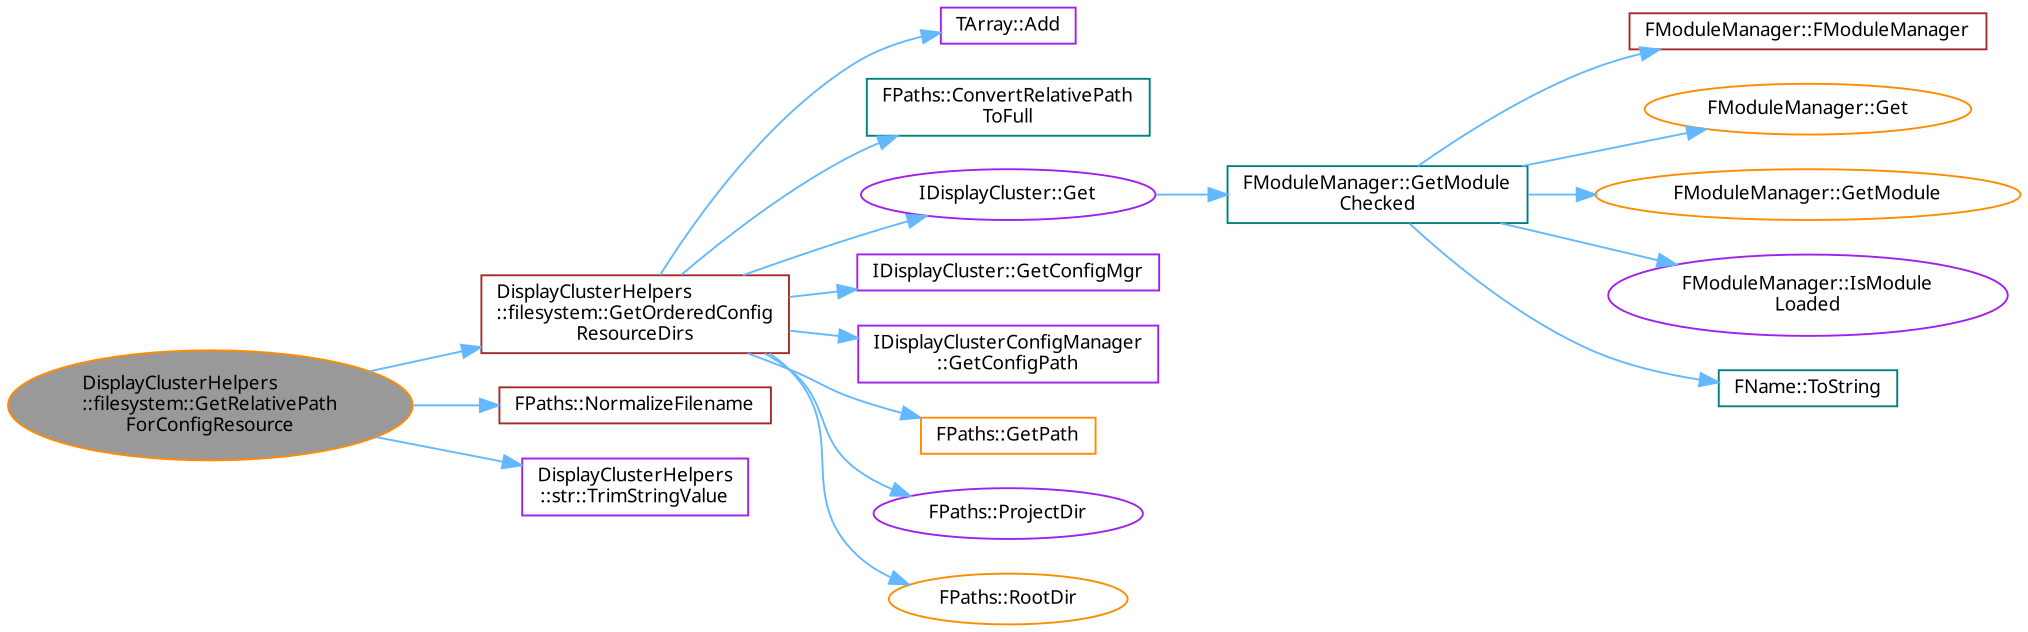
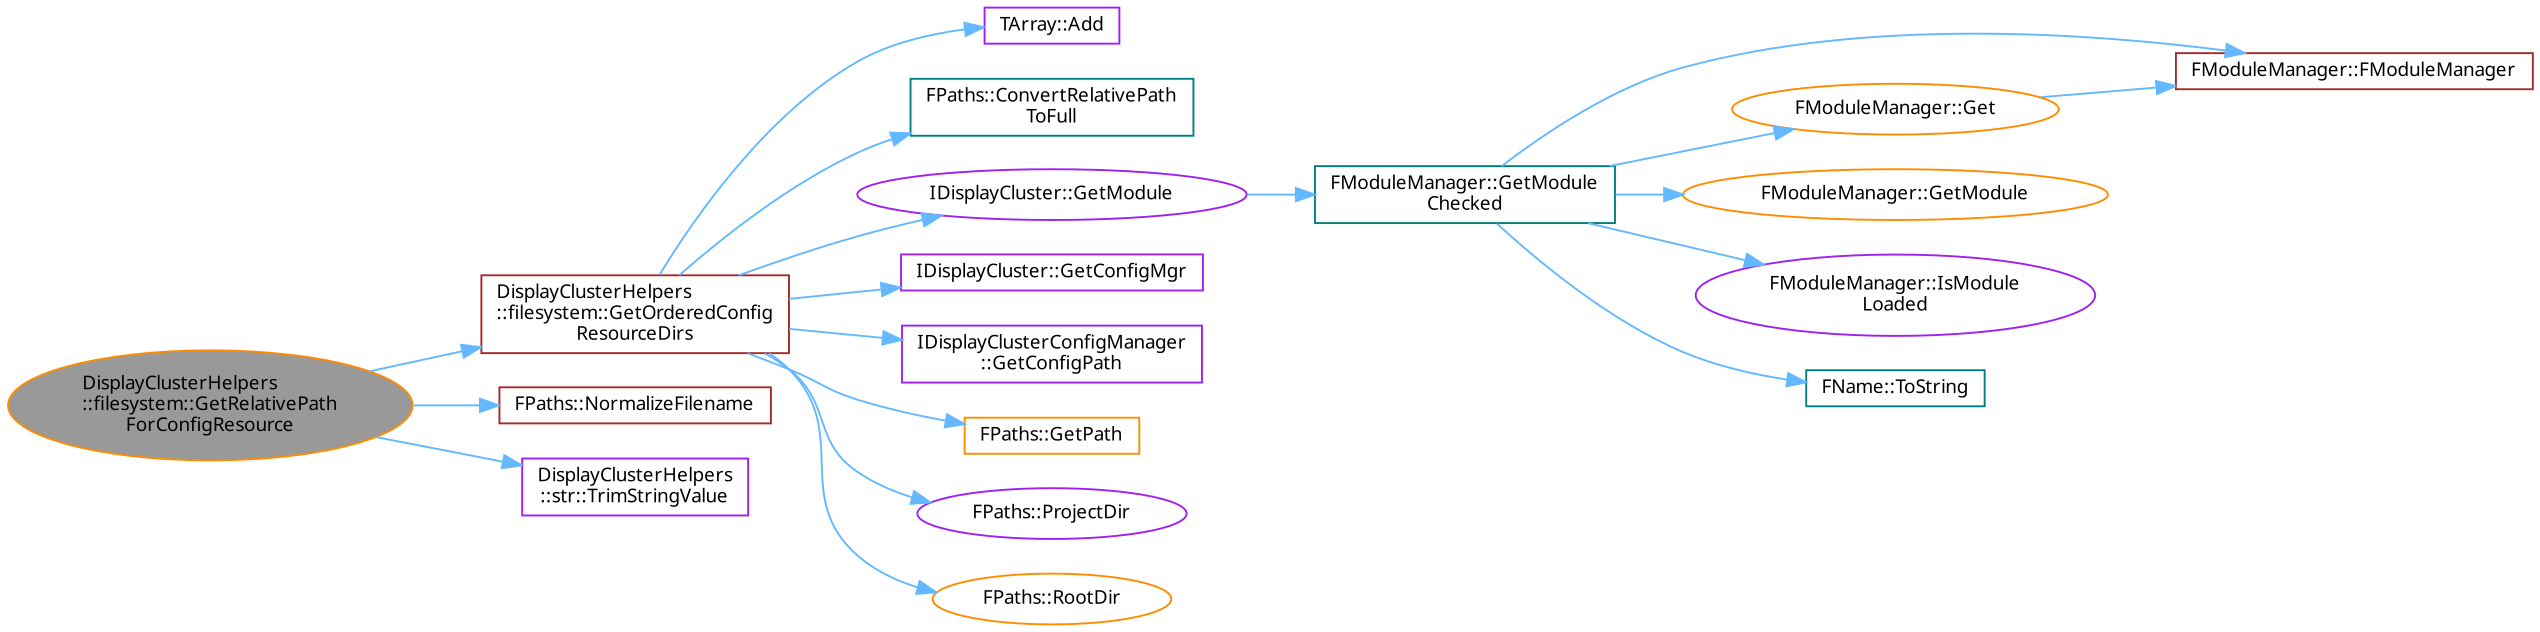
  digraph {
    fontname="Noto Sans"
    rankdir=LR
    node [color=purple fillcolor=white fontname="Noto Sans" fontsize=10 shape=box style=filled]
    edge [color=steelblue1 fontname="Noto Sans" fontsize=10 labelfontname=Helvetica labelfontsize=10 style=solid]
    n1 [color=darkorange fillcolor=grey60 fontcolor=black height=0.2 label="DisplayClusterHelpers\l::filesystem::GetRelativePath\lForConfigResource" shape=ellipse width=0.4]
    n2 [color=brown height=0.2 label="DisplayClusterHelpers\l::filesystem::GetOrderedConfig\lResourceDirs" width=0.4]
    n3 [color=brown height=0.2 label="FPaths::NormalizeFilename" width=0.4]
    n4 [height=0.2 label="DisplayClusterHelpers\l::str::TrimStringValue" width=0.4]
    n5 [height=0.2 label="TArray::Add" width=0.4]
    n6 [color=teal height=0.2 label="FPaths::ConvertRelativePath\lToFull" width=0.4]
-   n7 [height=0.2 label="IDisplayCluster::Get" shape=ellipse width=0.4]
+   n7 [height=0.2 label="IDisplayCluster::GetModule" shape=ellipse width=0.4]
    n8 [height=0.2 label="IDisplayCluster::GetConfigMgr" width=0.4]
    n9 [height=0.2 label="IDisplayClusterConfigManager\l::GetConfigPath" width=0.4]
    n10 [color=darkorange height=0.2 label="FPaths::GetPath" width=0.4]
    n11 [height=0.2 label="FPaths::ProjectDir" shape=ellipse width=0.4]
    n12 [color=darkorange height=0.2 label="FPaths::RootDir" shape=ellipse width=0.4]
    n13 [color=teal height=0.2 label="FModuleManager::GetModule\lChecked" width=0.4]
    n14 [color=brown height=0.2 label="FModuleManager::FModuleManager" width=0.4]
    n15 [color=darkorange height=0.2 label="FModuleManager::Get" shape=ellipse width=0.4]
    n16 [color=darkorange height=0.2 label="FModuleManager::GetModule" shape=ellipse width=0.4]
    n17 [height=0.2 label="FModuleManager::IsModule\lLoaded" shape=ellipse width=0.4]
    n18 [color=teal height=0.2 label="FName::ToString" width=0.4]
    n1 -> n2
    n1 -> n3
    n1 -> n4
    n2 -> n5
    n2 -> n6
    n2 -> n7
    n2 -> n8
    n2 -> n9
    n2 -> n10
    n2 -> n11
    n2 -> n12
    n7 -> n13
    n13 -> n14
    n13 -> n15
    n13 -> n16
    n13 -> n17
    n13 -> n18
+   n15 -> n14
  }
